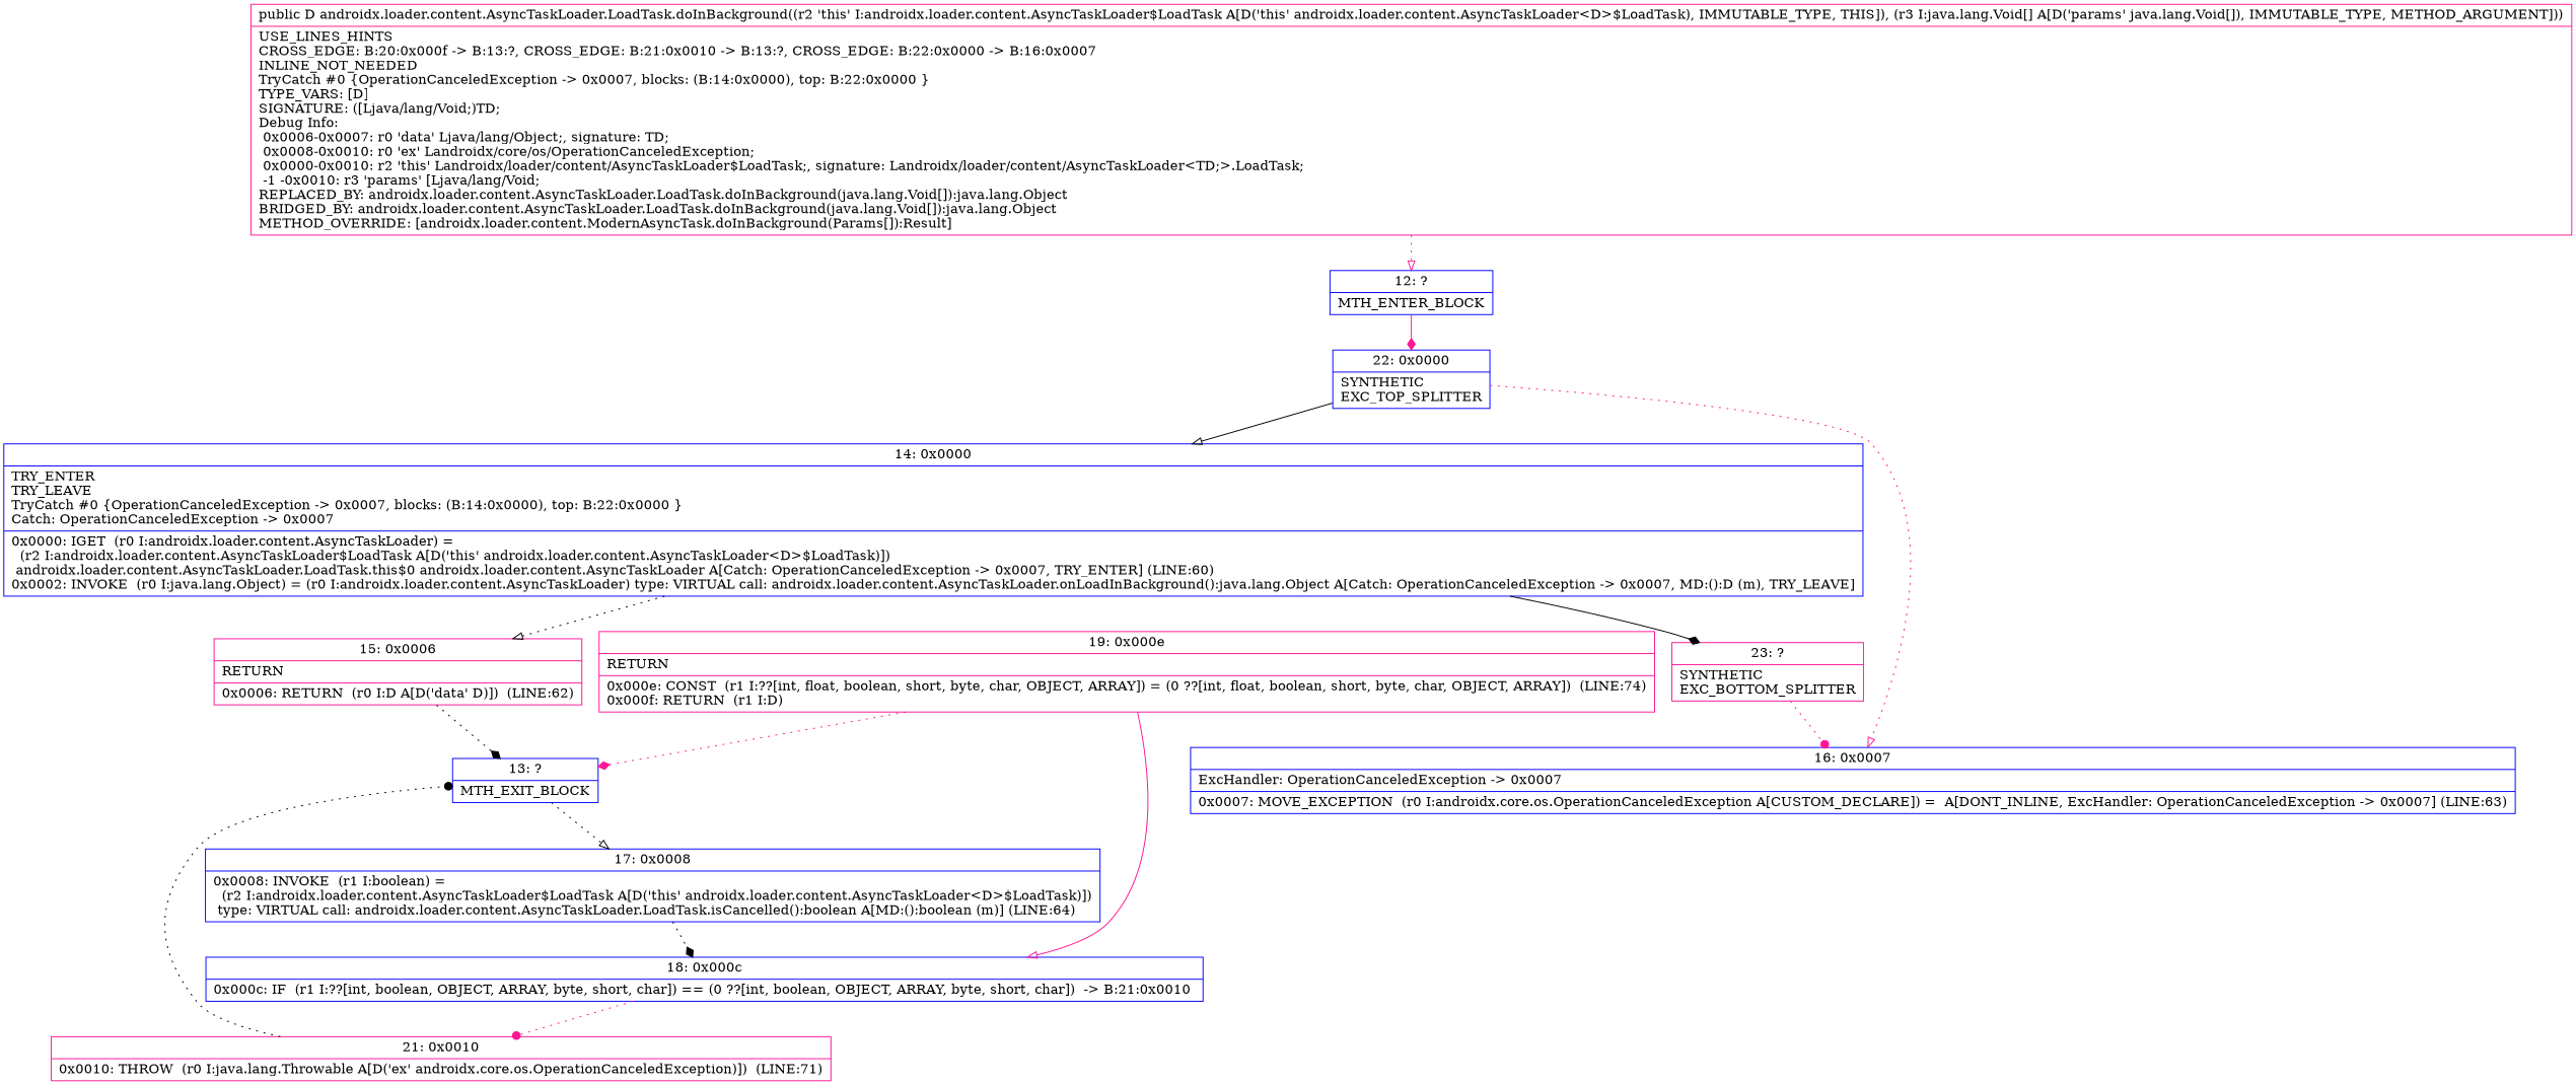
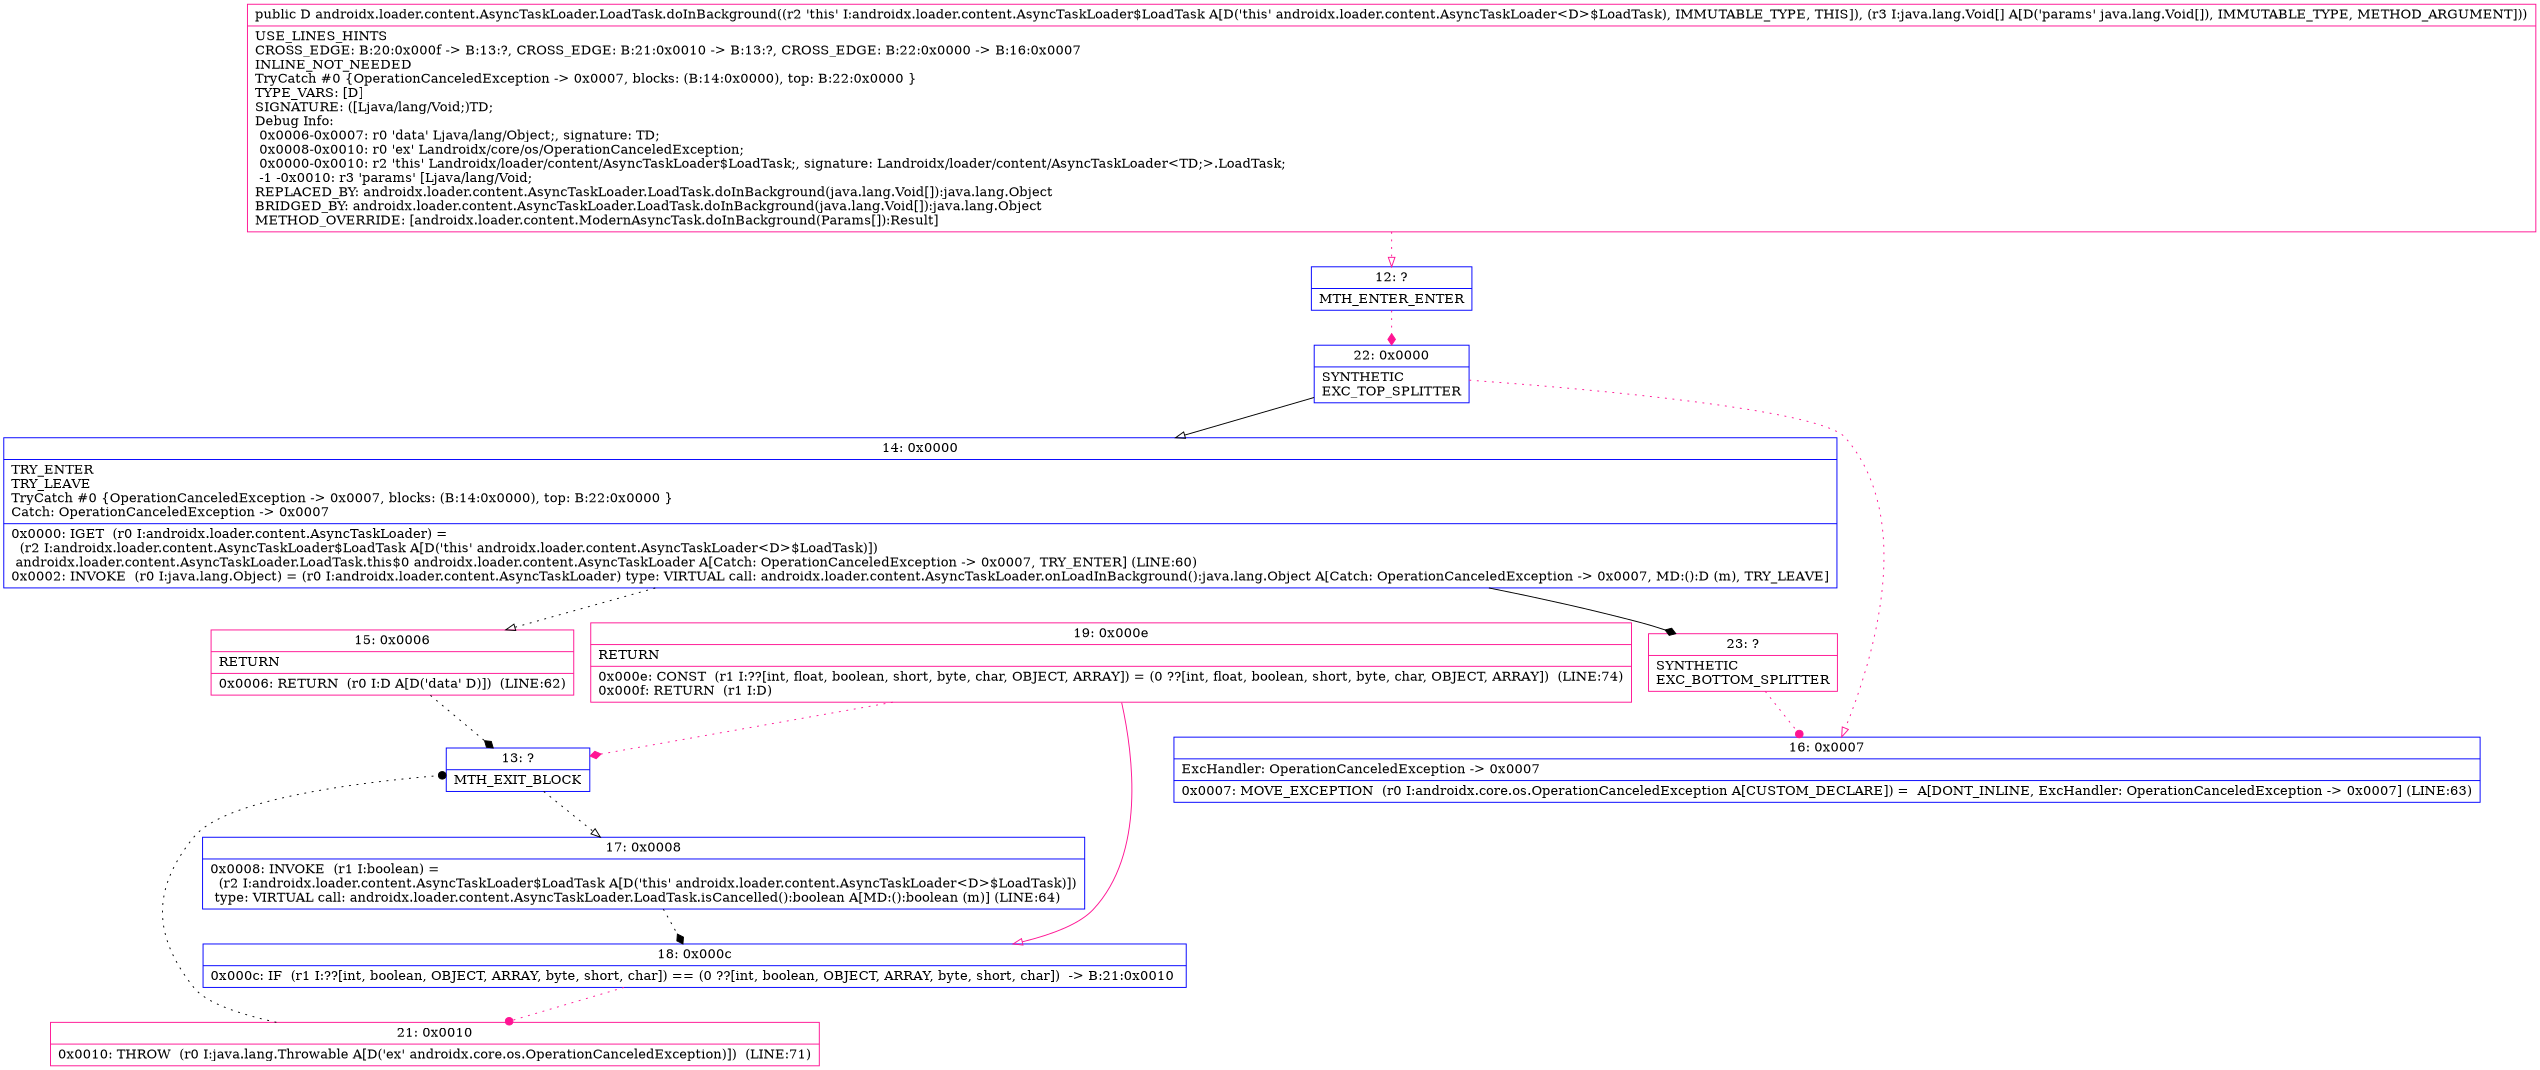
  digraph {
    node [color=blue shape=record]
    edge [arrowhead=onormal color=deeppink style=dotted]
-   n1 [label="{12\:\ ?|MTH_ENTER_BLOCK\l}"]
+   n1 [label="{12\:\ ?|MTH_ENTER_ENTER\l}"]
    n2 [label="{22\:\ 0x0000|SYNTHETIC\lEXC_TOP_SPLITTER\l}"]
    n3 [label="{14\:\ 0x0000|TRY_ENTER\lTRY_LEAVE\lTryCatch #0 \{OperationCanceledException \-\> 0x0007, blocks: (B:14:0x0000), top: B:22:0x0000 \}\lCatch: OperationCanceledException \-\> 0x0007\l|0x0000: IGET  (r0 I:androidx.loader.content.AsyncTaskLoader) = \l  (r2 I:androidx.loader.content.AsyncTaskLoader$LoadTask A[D('this' androidx.loader.content.AsyncTaskLoader\<D\>$LoadTask)])\l androidx.loader.content.AsyncTaskLoader.LoadTask.this$0 androidx.loader.content.AsyncTaskLoader A[Catch: OperationCanceledException \-\> 0x0007, TRY_ENTER] (LINE:60)\l0x0002: INVOKE  (r0 I:java.lang.Object) = (r0 I:androidx.loader.content.AsyncTaskLoader) type: VIRTUAL call: androidx.loader.content.AsyncTaskLoader.onLoadInBackground():java.lang.Object A[Catch: OperationCanceledException \-\> 0x0007, MD:():D (m), TRY_LEAVE]\l}"]
    n4 [label="{16\:\ 0x0007|ExcHandler: OperationCanceledException \-\> 0x0007\l|0x0007: MOVE_EXCEPTION  (r0 I:androidx.core.os.OperationCanceledException A[CUSTOM_DECLARE]) =  A[DONT_INLINE, ExcHandler: OperationCanceledException \-\> 0x0007] (LINE:63)\l}"]
    n5 [color=deeppink label="{15\:\ 0x0006|RETURN\l|0x0006: RETURN  (r0 I:D A[D('data' D)])  (LINE:62)\l}"]
    n6 [color=deeppink label="{23\:\ ?|SYNTHETIC\lEXC_BOTTOM_SPLITTER\l}"]
    n7 [label="{13\:\ ?|MTH_EXIT_BLOCK\l}"]
    n8 [label="{17\:\ 0x0008|0x0008: INVOKE  (r1 I:boolean) = \l  (r2 I:androidx.loader.content.AsyncTaskLoader$LoadTask A[D('this' androidx.loader.content.AsyncTaskLoader\<D\>$LoadTask)])\l type: VIRTUAL call: androidx.loader.content.AsyncTaskLoader.LoadTask.isCancelled():boolean A[MD:():boolean (m)] (LINE:64)\l}"]
    n9 [label="{18\:\ 0x000c|0x000c: IF  (r1 I:??[int, boolean, OBJECT, ARRAY, byte, short, char]) == (0 ??[int, boolean, OBJECT, ARRAY, byte, short, char])  \-\> B:21:0x0010 \l}"]
    n10 [color=deeppink label="{21\:\ 0x0010|0x0010: THROW  (r0 I:java.lang.Throwable A[D('ex' androidx.core.os.OperationCanceledException)])  (LINE:71)\l}"]
    n11 [color=deeppink label="{19\:\ 0x000e|RETURN\l|0x000e: CONST  (r1 I:??[int, float, boolean, short, byte, char, OBJECT, ARRAY]) = (0 ??[int, float, boolean, short, byte, char, OBJECT, ARRAY])  (LINE:74)\l0x000f: RETURN  (r1 I:D) \l}"]
    n12 [color=deeppink label="{public D androidx.loader.content.AsyncTaskLoader.LoadTask.doInBackground((r2 'this' I:androidx.loader.content.AsyncTaskLoader$LoadTask A[D('this' androidx.loader.content.AsyncTaskLoader\<D\>$LoadTask), IMMUTABLE_TYPE, THIS]), (r3 I:java.lang.Void[] A[D('params' java.lang.Void[]), IMMUTABLE_TYPE, METHOD_ARGUMENT]))  | USE_LINES_HINTS\lCROSS_EDGE: B:20:0x000f \-\> B:13:?, CROSS_EDGE: B:21:0x0010 \-\> B:13:?, CROSS_EDGE: B:22:0x0000 \-\> B:16:0x0007\lINLINE_NOT_NEEDED\lTryCatch #0 \{OperationCanceledException \-\> 0x0007, blocks: (B:14:0x0000), top: B:22:0x0000 \}\lTYPE_VARS: [D]\lSIGNATURE: ([Ljava\/lang\/Void;)TD;\lDebug Info:\l  0x0006\-0x0007: r0 'data' Ljava\/lang\/Object;, signature: TD;\l  0x0008\-0x0010: r0 'ex' Landroidx\/core\/os\/OperationCanceledException;\l  0x0000\-0x0010: r2 'this' Landroidx\/loader\/content\/AsyncTaskLoader$LoadTask;, signature: Landroidx\/loader\/content\/AsyncTaskLoader\<TD;\>.LoadTask;\l  \-1 \-0x0010: r3 'params' [Ljava\/lang\/Void;\lREPLACED_BY: androidx.loader.content.AsyncTaskLoader.LoadTask.doInBackground(java.lang.Void[]):java.lang.Object\lBRIDGED_BY: androidx.loader.content.AsyncTaskLoader.LoadTask.doInBackground(java.lang.Void[]):java.lang.Object\lMETHOD_OVERRIDE: [androidx.loader.content.ModernAsyncTask.doInBackground(Params[]):Result]\l}"]
-   n1 -> n2 [arrowhead=diamond style=solid]
+   n1 -> n2 [arrowhead=diamond]
    n2 -> n3 [color=black style=solid]
    n2 -> n4
    n3 -> n5 [color=black]
    n3 -> n6 [arrowhead=diamond color=black style=solid]
    n5 -> n7 [arrowhead=diamond color=black]
    n6 -> n4 [arrowhead=dot]
    n7 -> n8 [color=black]
    n8 -> n9 [arrowhead=diamond color=black]
    n9 -> n10 [arrowhead=dot]
    n10 -> n7 [arrowhead=dot color=black]
    n11 -> n7 [arrowhead=diamond]
    n11 -> n9 [style=solid]
    n12 -> n1
  }
